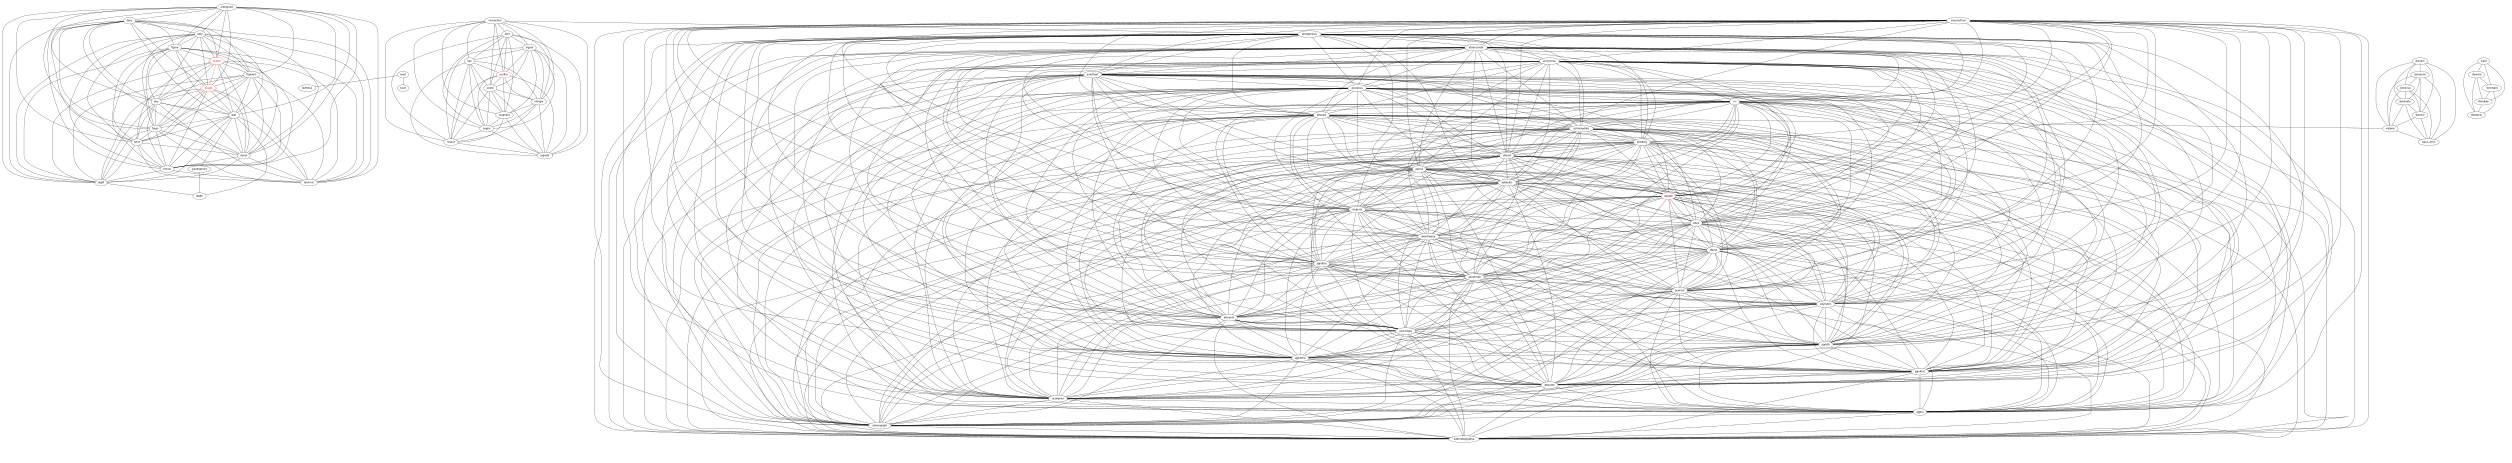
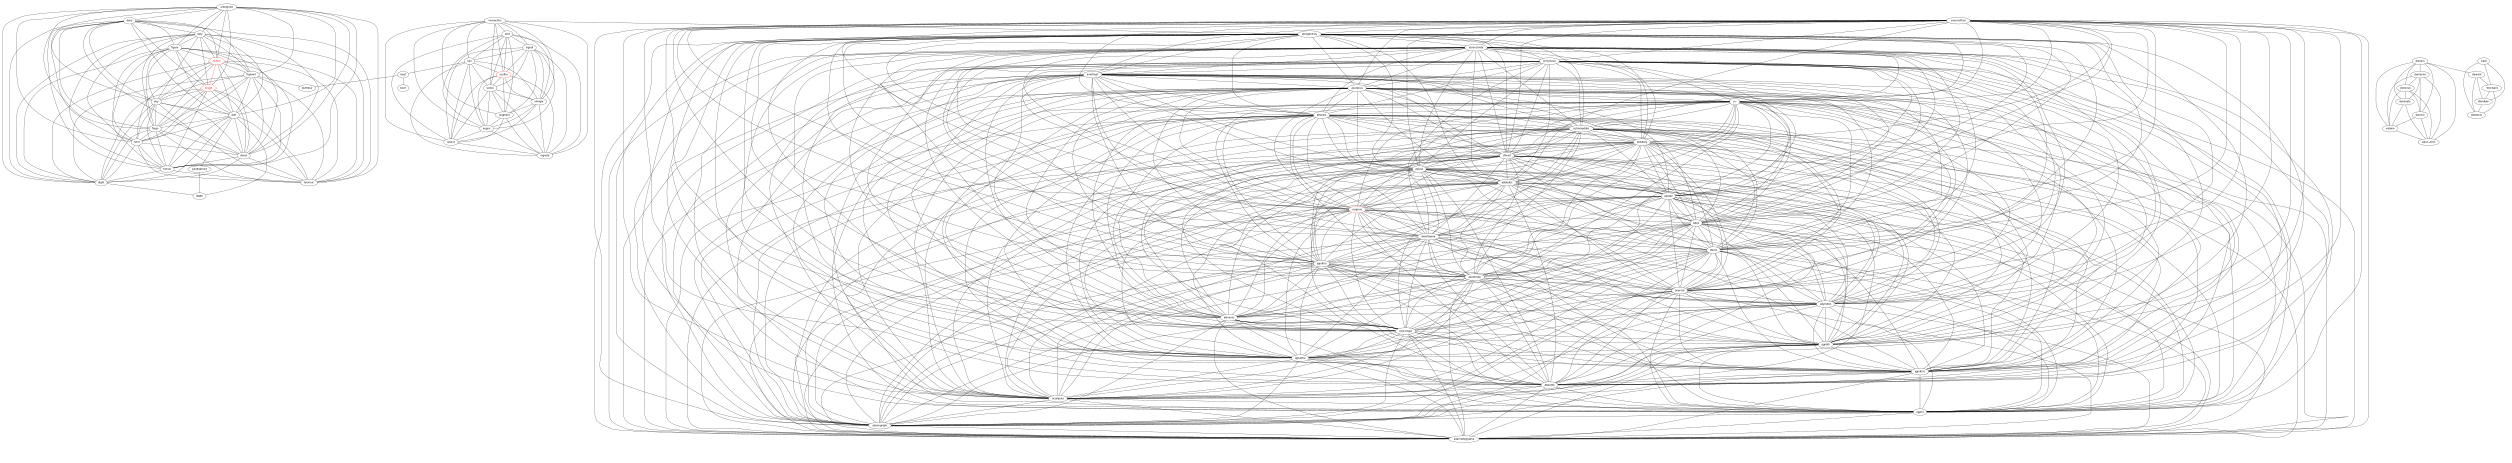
  strict graph {
    fontname=Inter
    node [fontname=Inter]
    edge [fontname=Inter]
    unfeigned
    dairy
    lady
    figure
    fiction [color=red fontcolor=red shape=hexagon]
    figment
    dough [color=red fontcolor=red shape=hexagon]
    dey
    duff
    feign
    feint
    donut
    fictive
    dight
    teichoic
    paratyphoid
    depth
    beat
    buttress
    boot
    vivisection
    sect
    signal
    sax
    scythe [color=red]
    sickle
    shingle
    segment
    segno
    resect
    signate
    abiogenesis
    abranchiata
    achymous
    amethyst
    acarpous
    "un-"
    atheism
    achlamydate
    philately
    atheist
    aporia
    adiabatic
-   apodal [color=red]
-   acapnia
+   apodal
+   acapnia [color=red]
    Apus
    alexithymia
    abulia
    agnatha
    azeotrope
    aneroid
    adynaton
    akinesia
    acyrologia
    agnath
    agnathia
    agnathic
    Atalanta
    acampsia
    agyria
    adoxograph
    adermatoglyphia
    domain
    demesne
    dominus
    dominate
    domino
    vidame
    n69 [label="Apus John"]
    anacoluthon
    ward
    steward
    Hereward
    Wardlaw
    Wardlow
    unfeigned -- dairy
    unfeigned -- lady
    unfeigned -- figure
    unfeigned -- fiction
    unfeigned -- figment
    unfeigned -- dough
    unfeigned -- dey
    unfeigned -- duff
    unfeigned -- feign
    unfeigned -- feint
    unfeigned -- donut
    unfeigned -- fictive
    unfeigned -- dight
    unfeigned -- teichoic
    dairy -- lady
    dairy -- figure
    dairy -- fiction
    dairy -- figment
    dairy -- dough
    dairy -- dey
    dairy -- duff
    dairy -- feign
    dairy -- feint
    dairy -- donut
    dairy -- fictive
    dairy -- dight
    dairy -- teichoic
    lady -- figure
    lady -- fiction
    lady -- figment
    lady -- dough
    lady -- dey
    lady -- duff
    lady -- feign
    lady -- feint
    lady -- donut
    lady -- fictive
    lady -- dight
    lady -- teichoic
    figure -- fiction
    figure -- figment
    figure -- dough
    figure -- dey
    figure -- duff
    figure -- feign
    figure -- feint
    figure -- donut
    figure -- fictive
    figure -- dight
    figure -- teichoic
    fiction -- figment
    fiction -- dough [color=red]
    fiction -- dey
    fiction -- duff
    fiction -- feign
    fiction -- feint
    fiction -- donut
    fiction -- fictive
    fiction -- dight
    fiction -- teichoic
-   figment -- dough
+   figment -- buttress
    figment -- dey
    figment -- duff
    figment -- feign
    figment -- feint
    figment -- donut
    figment -- fictive
    figment -- dight
    figment -- teichoic
    dough -- dey
    dough -- duff
    dough -- feign
    dough -- feint
    dough -- donut
    dough -- fictive
    dough -- dight
    dough -- teichoic
    dey -- duff
    dey -- feign
    dey -- feint
    dey -- donut
    dey -- fictive
    dey -- dight
    dey -- teichoic
    duff -- feign
    duff -- feint
    duff -- donut
    duff -- fictive
    duff -- dight
    duff -- teichoic
    duff -- paratyphoid
    duff -- depth
    feign -- feint
    feign -- donut
    feign -- fictive
    feign -- dight
    feign -- teichoic
    feint -- donut
    feint -- fictive
    feint -- dight
    feint -- teichoic
    donut -- fictive
    donut -- dight
    donut -- teichoic
    fictive -- dight
    fictive -- teichoic
    dight -- depth
    paratyphoid -- depth
    beat -- buttress
    beat -- boot
    vivisection -- sect
    vivisection -- signal
    vivisection -- sax
    vivisection -- scythe
    vivisection -- sickle
    vivisection -- shingle
    vivisection -- segment
    vivisection -- segno
    vivisection -- resect
    vivisection -- signate
    vivisection -- abiogenesis
    sect -- signal
    sect -- sax
    sect -- scythe
    sect -- sickle
    sect -- shingle
    sect -- segment
    sect -- segno
    sect -- resect
    sect -- signate
    signal -- sax
    signal -- scythe
    signal -- sickle
    signal -- shingle
    signal -- segment
    signal -- segno
    signal -- resect
    signal -- signate
    sax -- scythe
    sax -- sickle
    sax -- shingle
-   sax -- segment
+   sax -- beat
    sax -- segno
    sax -- resect
    sax -- signate
    scythe -- sickle
    scythe -- shingle
    scythe -- segment
    scythe -- segno
    scythe -- resect
    scythe -- signate
    sickle -- shingle
    sickle -- segment
    sickle -- segno
    sickle -- resect
    sickle -- signate
    shingle -- segment
    shingle -- segno
    shingle -- resect
    shingle -- signate
    segment -- segno
    segment -- resect
    segment -- signate
    segno -- resect
    segno -- signate
    resect -- signate
    abiogenesis -- abranchiata
    abiogenesis -- achymous
    abiogenesis -- amethyst
    abiogenesis -- acarpous
    abiogenesis -- "un-"
    abiogenesis -- atheism
    abiogenesis -- achlamydate
    abiogenesis -- philately
    abiogenesis -- atheist
    abiogenesis -- aporia
    abiogenesis -- adiabatic
    abiogenesis -- apodal
    abiogenesis -- acapnia
    abiogenesis -- Apus
    abiogenesis -- alexithymia
    abiogenesis -- abulia
    abiogenesis -- agnatha
    abiogenesis -- azeotrope
    abiogenesis -- aneroid
    abiogenesis -- adynaton
    abiogenesis -- akinesia
    abiogenesis -- acyrologia
    abiogenesis -- agnath
    abiogenesis -- agnathia
    abiogenesis -- agnathic
    abiogenesis -- Atalanta
    abiogenesis -- acampsia
    abiogenesis -- agyria
    abiogenesis -- adoxograph
    abiogenesis -- adermatoglyphia
    abranchiata -- achymous
    abranchiata -- amethyst
    abranchiata -- acarpous
    abranchiata -- "un-"
    abranchiata -- atheism
    abranchiata -- achlamydate
    abranchiata -- philately
    abranchiata -- atheist
    abranchiata -- aporia
    abranchiata -- adiabatic
    abranchiata -- apodal
    abranchiata -- acapnia
    abranchiata -- Apus
    abranchiata -- alexithymia
    abranchiata -- abulia
    abranchiata -- agnatha
    abranchiata -- azeotrope
    abranchiata -- aneroid
    abranchiata -- adynaton
    abranchiata -- akinesia
    abranchiata -- acyrologia
    abranchiata -- agnath
    abranchiata -- agnathia
    abranchiata -- agnathic
    abranchiata -- Atalanta
    abranchiata -- acampsia
    abranchiata -- agyria
    abranchiata -- adoxograph
    abranchiata -- adermatoglyphia
    achymous -- amethyst
    achymous -- acarpous
    achymous -- "un-"
    achymous -- atheism
    achymous -- achlamydate
    achymous -- philately
    achymous -- atheist
    achymous -- aporia
    achymous -- adiabatic
    achymous -- apodal
    achymous -- acapnia
    achymous -- Apus
    achymous -- alexithymia
    achymous -- abulia
    achymous -- agnatha
    achymous -- azeotrope
    achymous -- aneroid
    achymous -- adynaton
    achymous -- akinesia
    achymous -- acyrologia
    achymous -- agnath
    achymous -- agnathia
    achymous -- agnathic
    achymous -- Atalanta
    achymous -- acampsia
    achymous -- agyria
    achymous -- adoxograph
    achymous -- adermatoglyphia
    amethyst -- acarpous
    amethyst -- "un-"
    amethyst -- atheism
    amethyst -- achlamydate
    amethyst -- philately
    amethyst -- atheist
    amethyst -- aporia
    amethyst -- adiabatic
    amethyst -- apodal
    amethyst -- acapnia
    amethyst -- Apus
    amethyst -- alexithymia
    amethyst -- abulia
    amethyst -- agnatha
    amethyst -- azeotrope
    amethyst -- aneroid
    amethyst -- adynaton
    amethyst -- akinesia
    amethyst -- acyrologia
    amethyst -- agnath
    amethyst -- agnathia
    amethyst -- agnathic
    amethyst -- Atalanta
    amethyst -- acampsia
    amethyst -- agyria
    amethyst -- adoxograph
    amethyst -- adermatoglyphia
    acarpous -- "un-"
    acarpous -- atheism
    acarpous -- achlamydate
    acarpous -- philately
    acarpous -- atheist
    acarpous -- aporia
    acarpous -- adiabatic
    acarpous -- apodal
    acarpous -- acapnia
    acarpous -- Apus
    acarpous -- alexithymia
    acarpous -- abulia
    acarpous -- agnatha
    acarpous -- azeotrope
    acarpous -- aneroid
    acarpous -- adynaton
    acarpous -- akinesia
    acarpous -- acyrologia
    acarpous -- agnath
    acarpous -- agnathia
    acarpous -- agnathic
    acarpous -- Atalanta
    acarpous -- acampsia
    acarpous -- agyria
    acarpous -- adoxograph
    acarpous -- adermatoglyphia
    "un-" -- atheism
    "un-" -- achlamydate
    "un-" -- philately
    "un-" -- atheist
    "un-" -- aporia
    "un-" -- adiabatic
    "un-" -- apodal
    "un-" -- acapnia
    "un-" -- Apus
    "un-" -- alexithymia
    "un-" -- abulia
    "un-" -- agnatha
    "un-" -- azeotrope
    "un-" -- aneroid
    "un-" -- adynaton
    "un-" -- akinesia
    "un-" -- acyrologia
    "un-" -- agnath
    "un-" -- agnathia
    "un-" -- agnathic
    "un-" -- Atalanta
    "un-" -- acampsia
    "un-" -- agyria
    "un-" -- adoxograph
    "un-" -- adermatoglyphia
    atheism -- achlamydate
    atheism -- philately
    atheism -- atheist
    atheism -- aporia
    atheism -- adiabatic
    atheism -- apodal
    atheism -- acapnia
    atheism -- Apus
    atheism -- alexithymia
    atheism -- abulia
    atheism -- agnatha
    atheism -- azeotrope
    atheism -- aneroid
    atheism -- adynaton
    atheism -- akinesia
-   atheism -- vidame
+   atheism -- acyrologia
    atheism -- agnath
    atheism -- agnathia
    atheism -- agnathic
    atheism -- Atalanta
    atheism -- acampsia
    atheism -- agyria
    atheism -- adoxograph
    atheism -- adermatoglyphia
    achlamydate -- philately
    achlamydate -- atheist
    achlamydate -- aporia
    achlamydate -- adiabatic
    achlamydate -- apodal
    achlamydate -- acapnia
    achlamydate -- Apus
    achlamydate -- alexithymia
    achlamydate -- abulia
    achlamydate -- agnatha
    achlamydate -- azeotrope
    achlamydate -- aneroid
    achlamydate -- adynaton
    achlamydate -- akinesia
    achlamydate -- acyrologia
    achlamydate -- agnath
    achlamydate -- agnathia
    achlamydate -- agnathic
    achlamydate -- Atalanta
    achlamydate -- acampsia
    achlamydate -- agyria
    achlamydate -- adoxograph
    achlamydate -- adermatoglyphia
    philately -- atheist
    philately -- aporia
    philately -- adiabatic
    philately -- apodal
    philately -- acapnia
    philately -- Apus
    philately -- alexithymia
    philately -- abulia
    philately -- agnatha
    philately -- azeotrope
    philately -- aneroid
    philately -- adynaton
    philately -- akinesia
    philately -- acyrologia
    philately -- agnath
    philately -- agnathia
    philately -- agnathic
    philately -- Atalanta
    philately -- acampsia
    philately -- agyria
    philately -- adoxograph
    philately -- adermatoglyphia
    atheist -- aporia
    atheist -- adiabatic
    atheist -- apodal
    atheist -- acapnia
    atheist -- Apus
    atheist -- alexithymia
    atheist -- abulia
    atheist -- agnatha
    atheist -- azeotrope
    atheist -- aneroid
    atheist -- adynaton
    atheist -- akinesia
    atheist -- acyrologia
    atheist -- agnath
    atheist -- agnathia
    atheist -- agnathic
    atheist -- Atalanta
    atheist -- acampsia
    atheist -- agyria
    atheist -- adoxograph
    atheist -- adermatoglyphia
    aporia -- adiabatic
    aporia -- apodal
    aporia -- acapnia
    aporia -- Apus
    aporia -- alexithymia
    aporia -- abulia
    aporia -- agnatha
    aporia -- azeotrope
    aporia -- aneroid
    aporia -- adynaton
    aporia -- akinesia
    aporia -- acyrologia
    aporia -- agnath
    aporia -- agnathia
    aporia -- agnathic
    aporia -- Atalanta
    aporia -- acampsia
    aporia -- agyria
    aporia -- adoxograph
    aporia -- adermatoglyphia
    adiabatic -- apodal
    adiabatic -- acapnia
    adiabatic -- Apus
    adiabatic -- alexithymia
    adiabatic -- abulia
    adiabatic -- agnatha
    adiabatic -- azeotrope
    adiabatic -- aneroid
    adiabatic -- adynaton
    adiabatic -- akinesia
    adiabatic -- acyrologia
    adiabatic -- agnath
    adiabatic -- agnathia
    adiabatic -- agnathic
    adiabatic -- Atalanta
    adiabatic -- acampsia
    adiabatic -- agyria
    adiabatic -- adoxograph
    adiabatic -- adermatoglyphia
    apodal -- acapnia
    apodal -- Apus
    apodal -- alexithymia
    apodal -- abulia
    apodal -- agnatha
    apodal -- azeotrope
    apodal -- aneroid
    apodal -- adynaton
    apodal -- akinesia
    apodal -- acyrologia
    apodal -- agnath
    apodal -- agnathia
    apodal -- agnathic
    apodal -- Atalanta
    apodal -- acampsia
    apodal -- agyria
    apodal -- adoxograph
    apodal -- adermatoglyphia
    acapnia -- Apus
    acapnia -- alexithymia
    acapnia -- abulia
    acapnia -- agnatha
    acapnia -- azeotrope
    acapnia -- aneroid
    acapnia -- adynaton
    acapnia -- akinesia
    acapnia -- acyrologia
    acapnia -- agnath
    acapnia -- agnathia
    acapnia -- agnathic
    acapnia -- Atalanta
    acapnia -- acampsia
    acapnia -- agyria
    acapnia -- adoxograph
    acapnia -- adermatoglyphia
    Apus -- alexithymia
    Apus -- abulia
    Apus -- agnatha
    Apus -- azeotrope
    Apus -- aneroid
    Apus -- adynaton
    Apus -- akinesia
    Apus -- acyrologia
    Apus -- agnath
    Apus -- agnathia
    Apus -- agnathic
    Apus -- Atalanta
    Apus -- acampsia
    Apus -- agyria
    Apus -- adoxograph
    Apus -- adermatoglyphia
    alexithymia -- abulia
    alexithymia -- agnatha
    alexithymia -- azeotrope
    alexithymia -- aneroid
    alexithymia -- adynaton
    alexithymia -- akinesia
    alexithymia -- acyrologia
    alexithymia -- agnath
    alexithymia -- agnathia
    alexithymia -- agnathic
    alexithymia -- Atalanta
    alexithymia -- acampsia
    alexithymia -- agyria
    alexithymia -- adoxograph
    alexithymia -- adermatoglyphia
    abulia -- agnatha
    abulia -- azeotrope
    abulia -- aneroid
    abulia -- adynaton
    abulia -- akinesia
    abulia -- acyrologia
    abulia -- agnath
    abulia -- agnathia
    abulia -- agnathic
    abulia -- Atalanta
    abulia -- acampsia
    abulia -- agyria
    abulia -- adoxograph
    abulia -- adermatoglyphia
    agnatha -- azeotrope
    agnatha -- aneroid
    agnatha -- adynaton
    agnatha -- akinesia
    agnatha -- acyrologia
    agnatha -- agnath
    agnatha -- agnathia
    agnatha -- agnathic
    agnatha -- Atalanta
    agnatha -- acampsia
    agnatha -- agyria
    agnatha -- adoxograph
    agnatha -- adermatoglyphia
    azeotrope -- aneroid
    azeotrope -- adynaton
    azeotrope -- akinesia
    azeotrope -- acyrologia
    azeotrope -- agnath
    azeotrope -- agnathia
    azeotrope -- agnathic
    azeotrope -- Atalanta
    azeotrope -- acampsia
    azeotrope -- agyria
    azeotrope -- adoxograph
    azeotrope -- adermatoglyphia
    aneroid -- adynaton
    aneroid -- akinesia
    aneroid -- acyrologia
    aneroid -- agnath
    aneroid -- agnathia
    aneroid -- agnathic
    aneroid -- Atalanta
    aneroid -- acampsia
    aneroid -- agyria
    aneroid -- adoxograph
    aneroid -- adermatoglyphia
    adynaton -- akinesia
    adynaton -- acyrologia
    adynaton -- agnath
    adynaton -- agnathia
    adynaton -- agnathic
    adynaton -- Atalanta
    adynaton -- acampsia
    adynaton -- agyria
    adynaton -- adoxograph
    adynaton -- adermatoglyphia
    akinesia -- acyrologia
    akinesia -- agnath
    akinesia -- agnathia
    akinesia -- agnathic
    akinesia -- Atalanta
-   akinesia -- acampsia
    akinesia -- agyria
    akinesia -- adoxograph
    akinesia -- adermatoglyphia
    acyrologia -- agnath
    acyrologia -- agnathia
    acyrologia -- agnathic
    acyrologia -- Atalanta
    acyrologia -- acampsia
    acyrologia -- agyria
    acyrologia -- adoxograph
    acyrologia -- adermatoglyphia
    agnath -- agnathia
    agnath -- agnathic
    agnath -- Atalanta
    agnath -- acampsia
    agnath -- agyria
    agnath -- adoxograph
    agnath -- adermatoglyphia
    agnathia -- agnathic
    agnathia -- Atalanta
    agnathia -- acampsia
    agnathia -- agyria
    agnathia -- adoxograph
    agnathia -- adermatoglyphia
    agnathic -- Atalanta
    agnathic -- acampsia
    agnathic -- agyria
    agnathic -- adoxograph
    agnathic -- adermatoglyphia
    Atalanta -- acampsia
    Atalanta -- agyria
    Atalanta -- adoxograph
    Atalanta -- adermatoglyphia
    acampsia -- agyria
    acampsia -- adoxograph
    acampsia -- adermatoglyphia
    agyria -- adoxograph
    agyria -- adermatoglyphia
    adoxograph -- adermatoglyphia
    domain -- demesne
    domain -- dominus
    domain -- dominate
    domain -- domino
    domain -- vidame
    domain -- n69
    demesne -- dominus
    demesne -- dominate
    demesne -- domino
    demesne -- vidame
    demesne -- n69
    dominus -- dominate
    dominus -- domino
    dominus -- vidame
    dominus -- n69
-   dominate -- domino
    dominate -- vidame
    dominate -- n69
    domino -- vidame
    domino -- n69
    vidame -- n69
    anacoluthon -- abiogenesis
    anacoluthon -- abranchiata
    anacoluthon -- achymous
    anacoluthon -- amethyst
    anacoluthon -- acarpous
    anacoluthon -- "un-"
    anacoluthon -- atheism
    anacoluthon -- achlamydate
    anacoluthon -- philately
    anacoluthon -- atheist
    anacoluthon -- aporia
    anacoluthon -- adiabatic
    anacoluthon -- apodal
    anacoluthon -- acapnia
    anacoluthon -- Apus
    anacoluthon -- alexithymia
    anacoluthon -- abulia
    anacoluthon -- agnatha
    anacoluthon -- azeotrope
    anacoluthon -- aneroid
    anacoluthon -- adynaton
    anacoluthon -- akinesia
    anacoluthon -- acyrologia
    anacoluthon -- agnath
    anacoluthon -- agnathia
    anacoluthon -- agnathic
    anacoluthon -- Atalanta
    anacoluthon -- acampsia
    anacoluthon -- agyria
    anacoluthon -- adoxograph
    anacoluthon -- adermatoglyphia
-   ward -- steward
+   domain -- steward
    ward -- Hereward
    ward -- Wardlaw
    ward -- Wardlow
    steward -- Hereward
    steward -- Wardlaw
    steward -- Wardlow
    Hereward -- Wardlaw
    Hereward -- Wardlow
    Wardlaw -- Wardlow
  }
